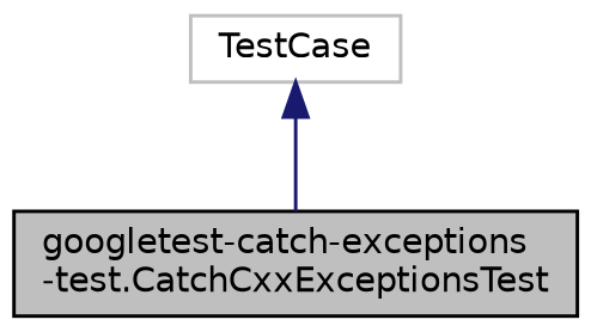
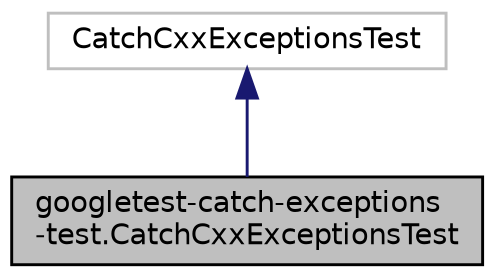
  digraph {
    node [fontname=Helvetica fontsize=10 shape=record style=filled]
    n1 [color=black fillcolor=grey75 fontcolor=black height=0.2 label="googletest-catch-exceptions\l-test.CatchCxxExceptionsTest" width=0.4]
-   n2 [color=grey75 fillcolor=white height=0.2 label=TestCase width=0.4]
+   n2 [color=grey75 fillcolor=white height=0.2 label=CatchCxxExceptionsTest width=0.4]
    n2 -> n1 [color=midnightblue dir=back fontname=Helvetica fontsize=10 labelfontname=Helvetica labelfontsize=10 style=solid]
  }
